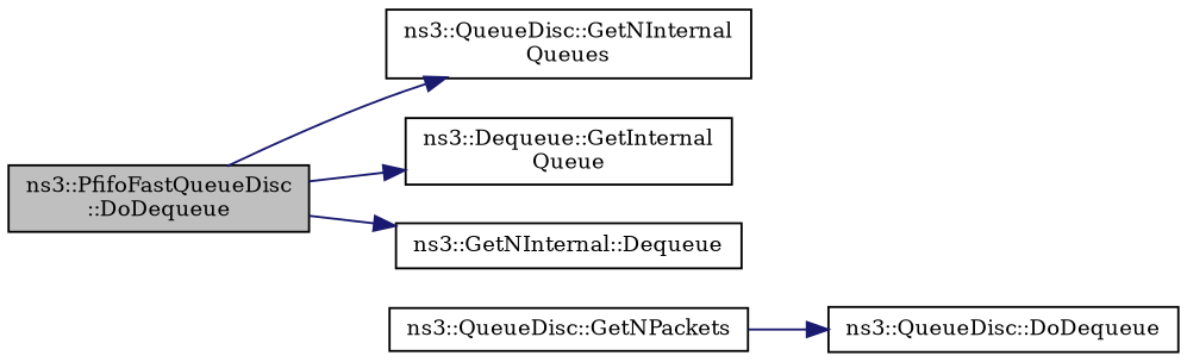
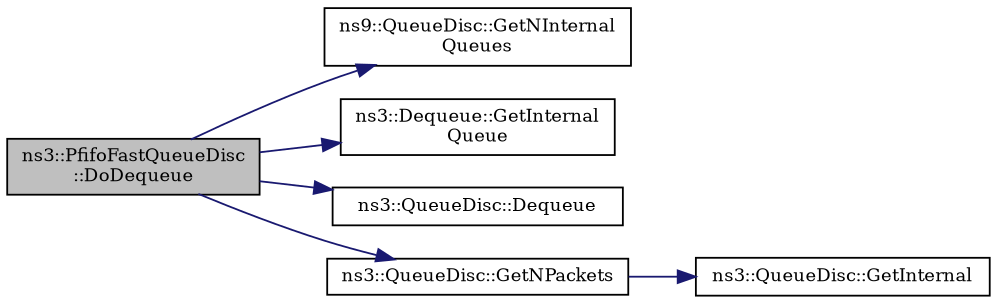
  digraph {
    fontname="DejaVu Serif"
    rankdir=LR
    node [color=black fillcolor=white fontname="DejaVu Serif" fontsize=10 shape=record style=filled]
    edge [color=midnightblue fontname="DejaVu Serif" fontsize=10 labelfontname=Helvetica labelfontsize=10 style=solid]
    n1 [fillcolor=grey75 fontcolor=black height=0.2 label="ns3::PfifoFastQueueDisc\l::DoDequeue" width=0.4]
-   n2 [height=0.2 label="ns3::QueueDisc::GetNInternal\lQueues" width=0.4]
+   n2 [height=0.2 label="ns9::QueueDisc::GetNInternal\lQueues" width=0.4]
    n3 [height=0.2 label="ns3::Dequeue::GetInternal\lQueue" width=0.4]
-   n4 [height=0.2 label="ns3::GetNInternal::Dequeue" width=0.4]
+   n4 [height=0.2 label="ns3::QueueDisc::Dequeue" width=0.4]
    n5 [height=0.2 label="ns3::QueueDisc::GetNPackets" width=0.4]
-   n6 [height=0.2 label="ns3::QueueDisc::DoDequeue" width=0.4]
+   n6 [height=0.2 label="ns3::QueueDisc::GetInternal" width=0.4]
    n1 -> n2
    n1 -> n3
    n1 -> n4
+   n1 -> n5
    n5 -> n6
  }
